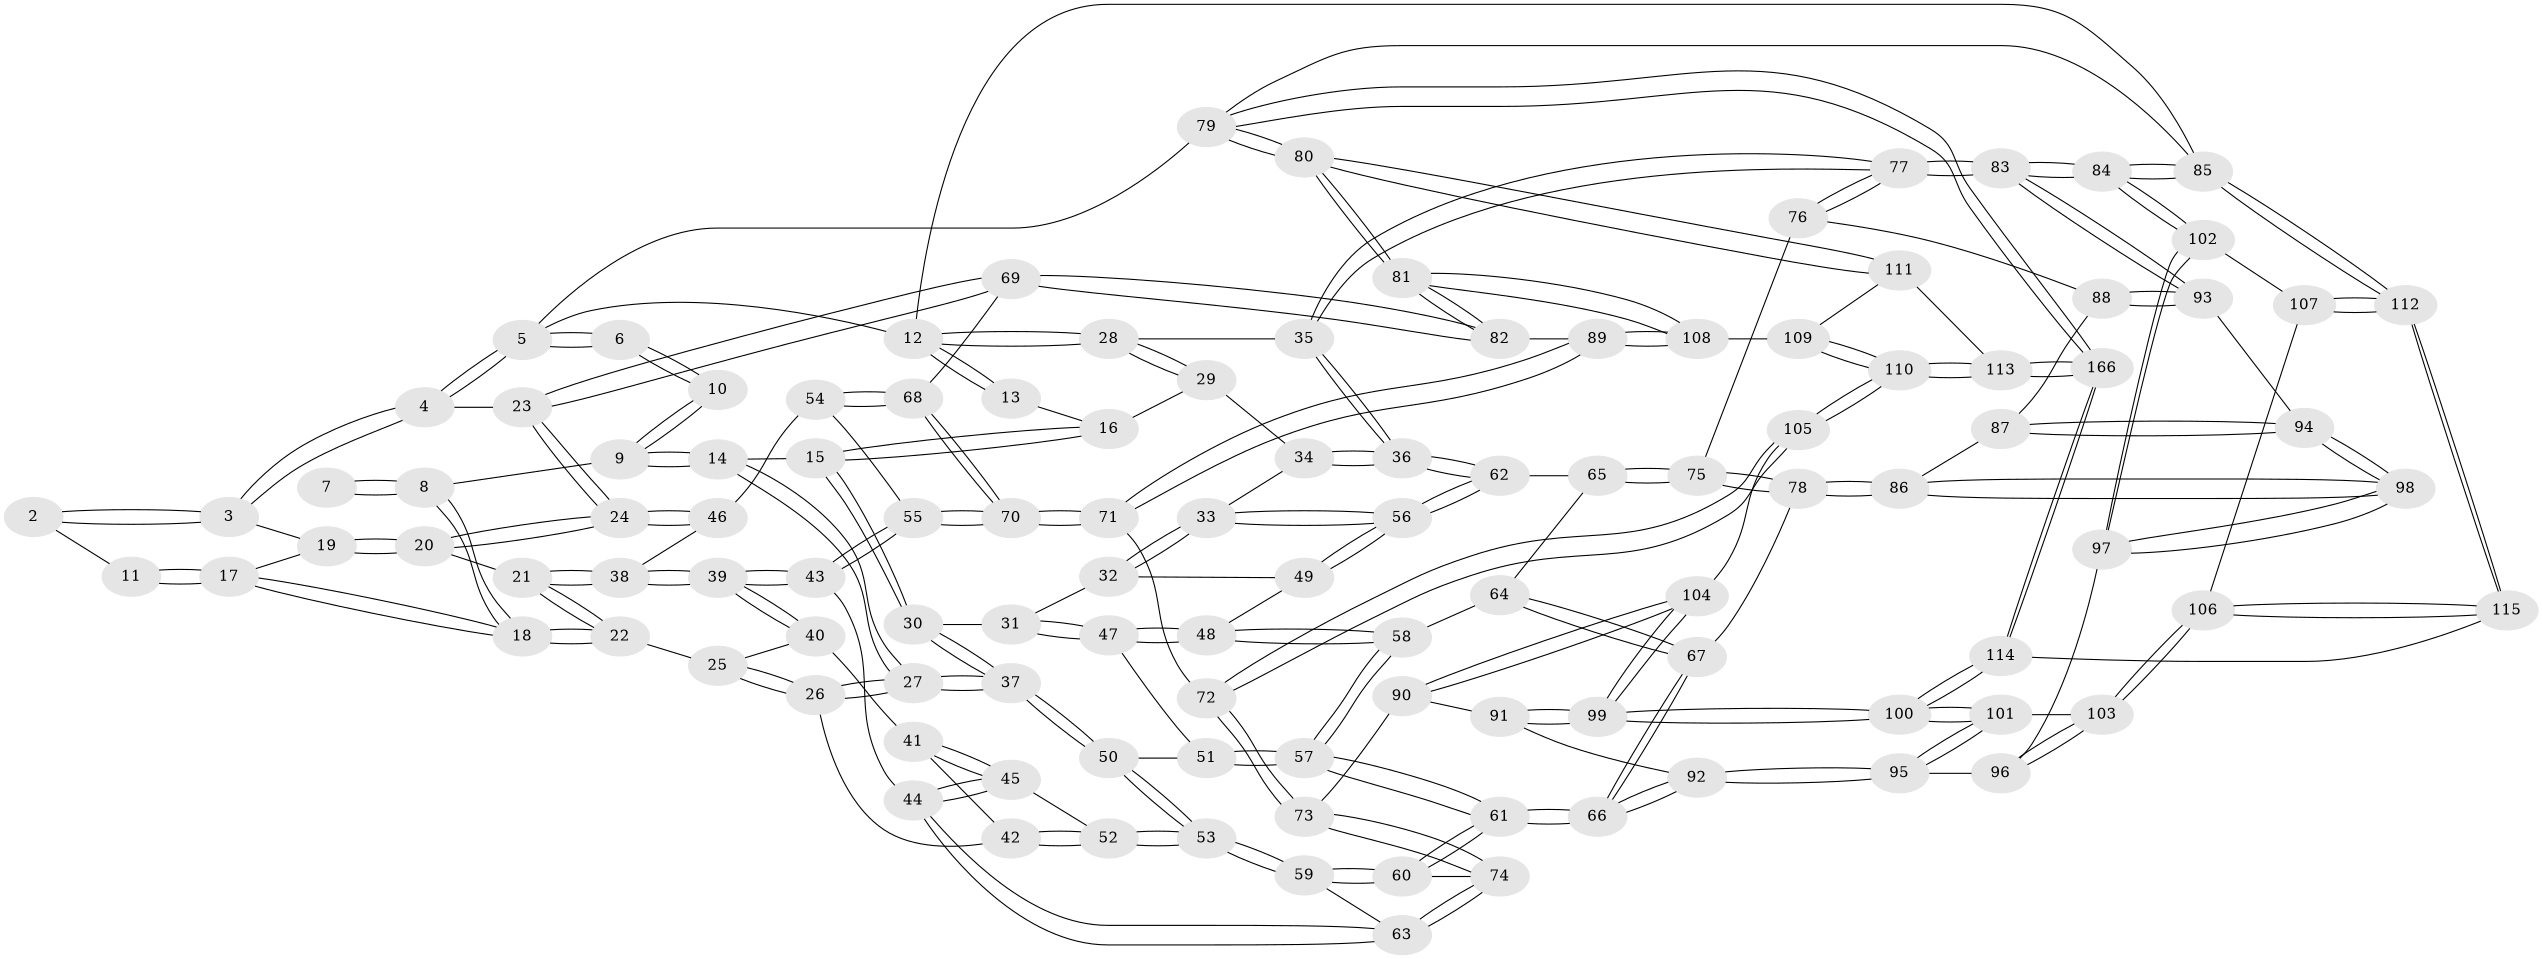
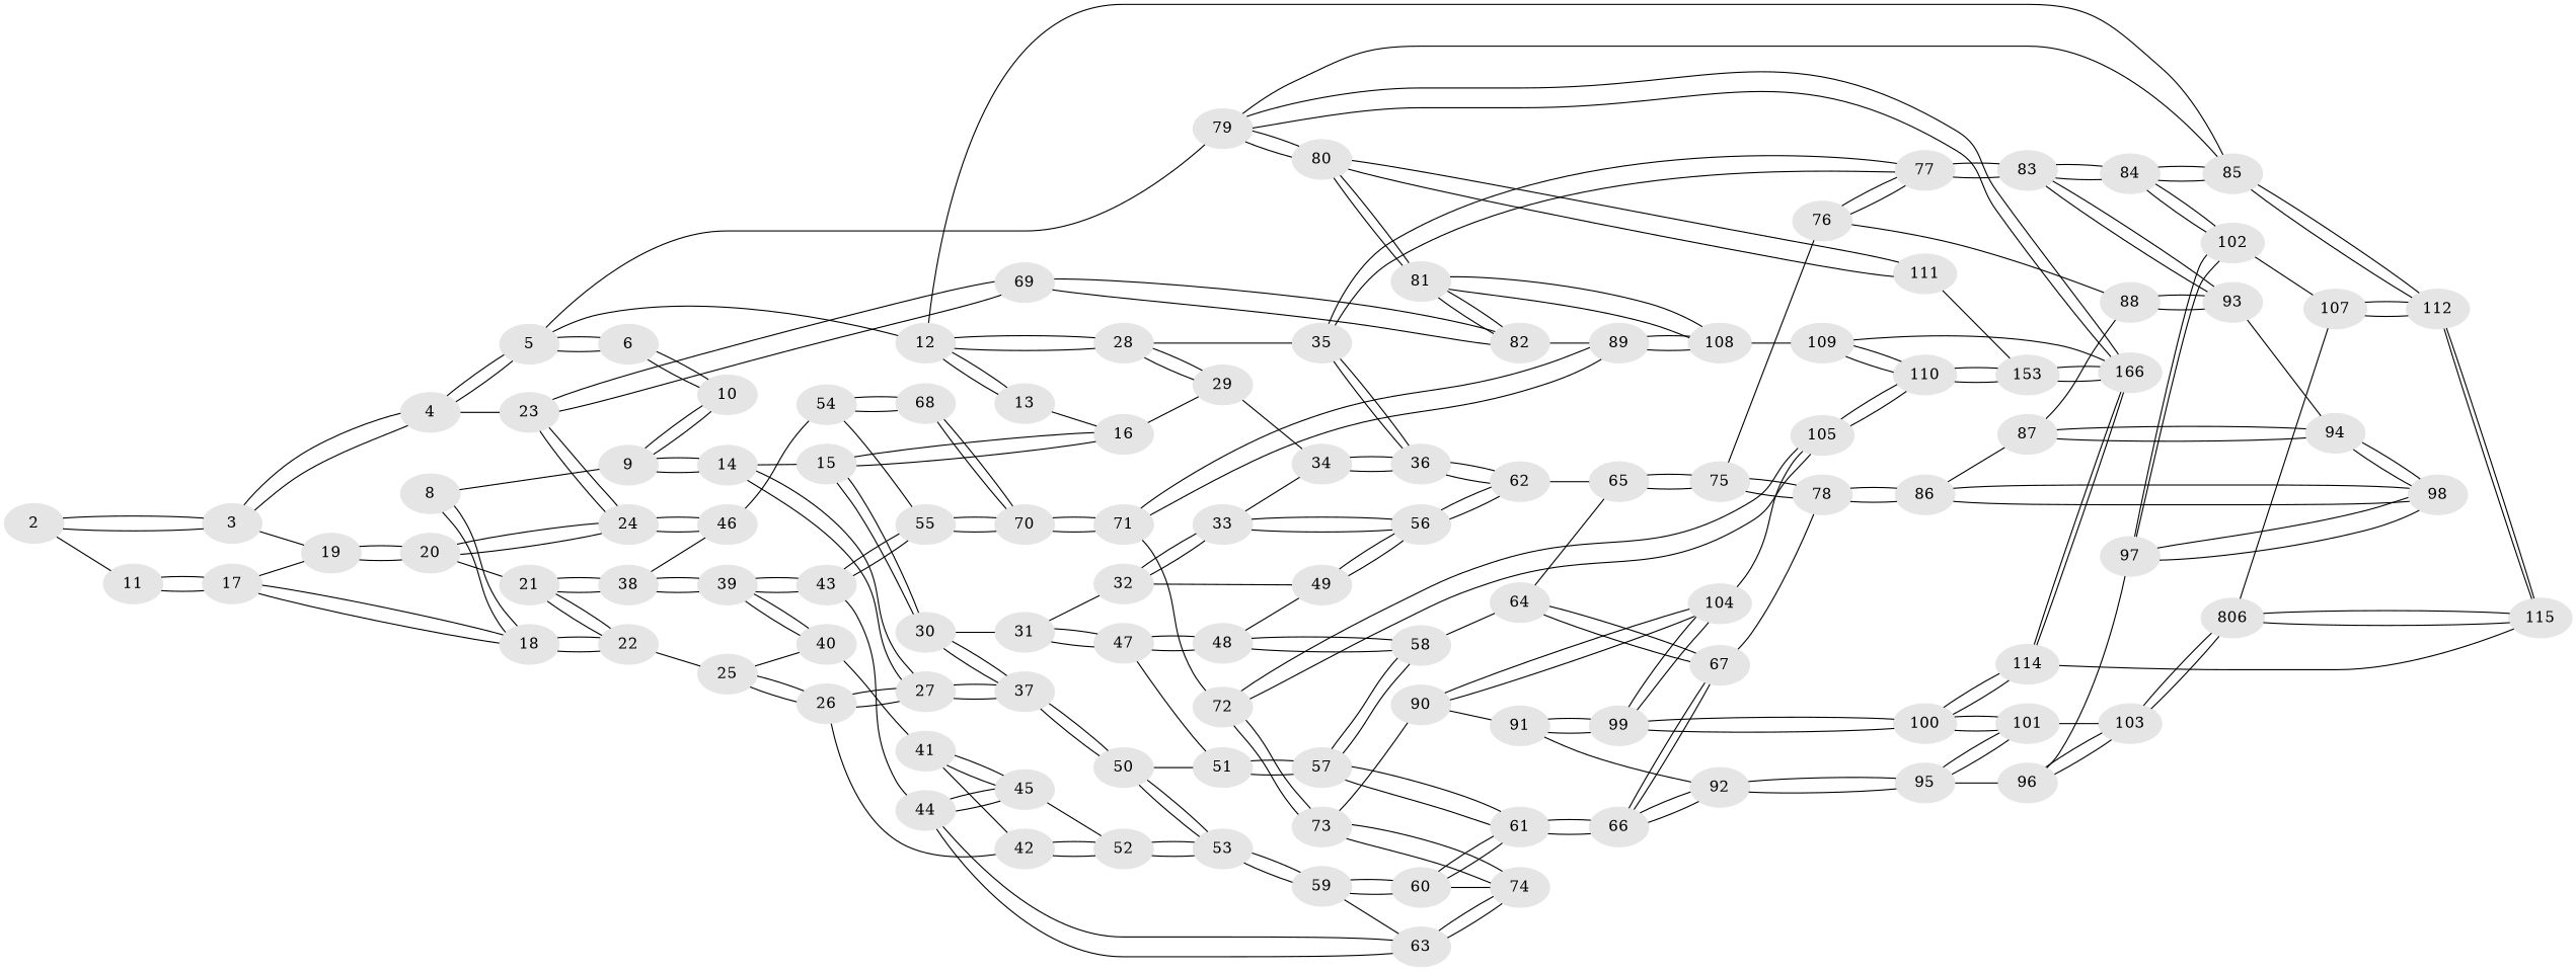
  graph {
    fontname="DejaVu Serif"
    rankdir=LR
    node [color=gray90 fontname="DejaVu Serif" style=filled]
    edge [fontname="DejaVu Serif"]
    2
    3
    11
-   7
    8
    4
    19
    17
    5
    23
    20
    6
    12
    79
    24
    69
    10
    13
    28
    85
    80
    n22 [label=166]
    9
    18
    14
    22
    15
    27
    16
    29
    35
    112
    30
    37
    31
    34
    25
    21
    38
    46
    39
    26
    40
    82
    54
    42
    41
    52
    50
    36
    77
    32
    47
    33
    49
    48
    51
    56
    62
    83
    65
    53
    43
    44
    55
    45
    63
    70
    74
    68
    58
    57
    64
    59
    61
    60
    71
    66
    67
    92
    75
    78
    76
    95
    86
    89
    72
    73
    105
    108
    90
    110
    91
    104
    88
    93
    84
    87
    98
    81
    111
-   113
+   113 [label=153]
    109
    102
    94
    107
    115
    99
    100
    96
    101
    97
    103
-   106
+   106 [label=806]
    114
    2 -- 3
    2 -- 3
    2 -- 11
    3 -- 4
    3 -- 4
    3 -- 19
    11 -- 17
    11 -- 17
-   7 -- 8
-   7 -- 8
    8 -- 9
    8 -- 18
    8 -- 18
    4 -- 5
    4 -- 5
    4 -- 23
    19 -- 20
    19 -- 20
    17 -- 19
    17 -- 18
    17 -- 18
    5 -- 6
    5 -- 6
    5 -- 12
    5 -- 79
    23 -- 24
    23 -- 24
    23 -- 69
    23 -- 69
    20 -- 24
    20 -- 24
    20 -- 21
    6 -- 10
    6 -- 10
    12 -- 13
    12 -- 13
    12 -- 28
    12 -- 28
    12 -- 85
    79 -- 85
    79 -- 80
    79 -- 80
    79 -- n22
    79 -- n22
    24 -- 46
    24 -- 46
    69 -- 82
    69 -- 82
    13 -- 16
    28 -- 29
    28 -- 29
    28 -- 35
    85 -- 112
    85 -- 112
    80 -- 81
    80 -- 81
    80 -- 111
    80 -- 111
    9 -- 10
    9 -- 10
    9 -- 14
    9 -- 14
    18 -- 22
    18 -- 22
    14 -- 15
    14 -- 27
    14 -- 27
    22 -- 25
    15 -- 16
    15 -- 16
    15 -- 30
    15 -- 30
    27 -- 37
    27 -- 37
    16 -- 29
    29 -- 34
    35 -- 36
    35 -- 36
    35 -- 77
    35 -- 77
    112 -- 115
    112 -- 115
    30 -- 37
    30 -- 37
    30 -- 31
    37 -- 50
    37 -- 50
    31 -- 32
    31 -- 47
    31 -- 47
    34 -- 36
    34 -- 36
    25 -- 26
    25 -- 26
    25 -- 40
    21 -- 22
    21 -- 22
    21 -- 38
    21 -- 38
    38 -- 46
    38 -- 39
    38 -- 39
    46 -- 54
    39 -- 40
    39 -- 40
    39 -- 43
    39 -- 43
    26 -- 27
    26 -- 27
    26 -- 42
    40 -- 41
    82 -- 89
    54 -- 55
    54 -- 68
    54 -- 68
    42 -- 52
    42 -- 52
    41 -- 42
    41 -- 45
    41 -- 45
    52 -- 53
    52 -- 53
    50 -- 51
    50 -- 53
    50 -- 53
    36 -- 62
    36 -- 62
    77 -- 83
    77 -- 83
    32 -- 33
    32 -- 33
    32 -- 49
    47 -- 48
    47 -- 48
    47 -- 51
    33 -- 34
    33 -- 56
    33 -- 56
    49 -- 56
    49 -- 56
    48 -- 49
    48 -- 58
    48 -- 58
    51 -- 57
    51 -- 57
    56 -- 62
    56 -- 62
    62 -- 65
    83 -- 93
    83 -- 93
    83 -- 84
    83 -- 84
    65 -- 75
    65 -- 75
    53 -- 59
    53 -- 59
    43 -- 44
    43 -- 55
    43 -- 55
    44 -- 45
    44 -- 45
    44 -- 63
    44 -- 63
    55 -- 70
    55 -- 70
    45 -- 52
    63 -- 74
    63 -- 74
    70 -- 71
    70 -- 71
-   68 -- 69
    68 -- 70
    68 -- 70
    58 -- 64
    57 -- 58
    57 -- 58
    57 -- 61
    57 -- 61
    64 -- 65
    64 -- 67
    64 -- 67
    59 -- 63
    59 -- 60
    59 -- 60
    61 -- 66
    61 -- 66
    60 -- 74
    60 -- 61
    60 -- 61
    71 -- 89
    71 -- 89
    71 -- 72
    66 -- 67
    66 -- 67
    66 -- 92
    66 -- 92
    67 -- 78
    92 -- 95
    92 -- 95
    75 -- 78
    75 -- 78
    75 -- 76
    78 -- 86
    78 -- 86
    76 -- 77
    76 -- 77
    76 -- 88
    95 -- 96
    95 -- 101
    95 -- 101
    86 -- 87
    86 -- 98
    86 -- 98
    89 -- 108
    89 -- 108
    72 -- 73
    72 -- 73
    72 -- 105
    72 -- 105
    73 -- 74
    73 -- 74
    73 -- 90
    105 -- 110
    105 -- 110
    108 -- 109
    90 -- 91
    90 -- 104
    90 -- 104
    110 -- 113
    110 -- 113
    91 -- 92
    91 -- 99
    91 -- 99
    104 -- 105
    88 -- 93
    88 -- 93
    93 -- 94
    84 -- 85
    84 -- 85
    84 -- 102
    84 -- 102
    87 -- 88
    87 -- 94
    87 -- 94
    81 -- 82
    81 -- 82
    81 -- 108
    81 -- 108
    111 -- 113
    113 -- n22
    113 -- n22
    109 -- 110
    109 -- 110
-   109 -- 111
+   109 -- n22
    102 -- 107
    94 -- 98
    94 -- 98
    107 -- 112
    107 -- 112
    99 -- 104
    99 -- 104
    99 -- 100
    99 -- 100
    100 -- 101
    100 -- 101
    100 -- 114
    100 -- 114
    96 -- 97
    96 -- 103
    96 -- 103
    101 -- 103
    97 -- 98
    97 -- 98
    97 -- 102
    97 -- 102
    103 -- 106
    103 -- 106
    106 -- 107
    106 -- 115
    106 -- 115
    114 -- n22
    114 -- n22
    114 -- 115
  }
